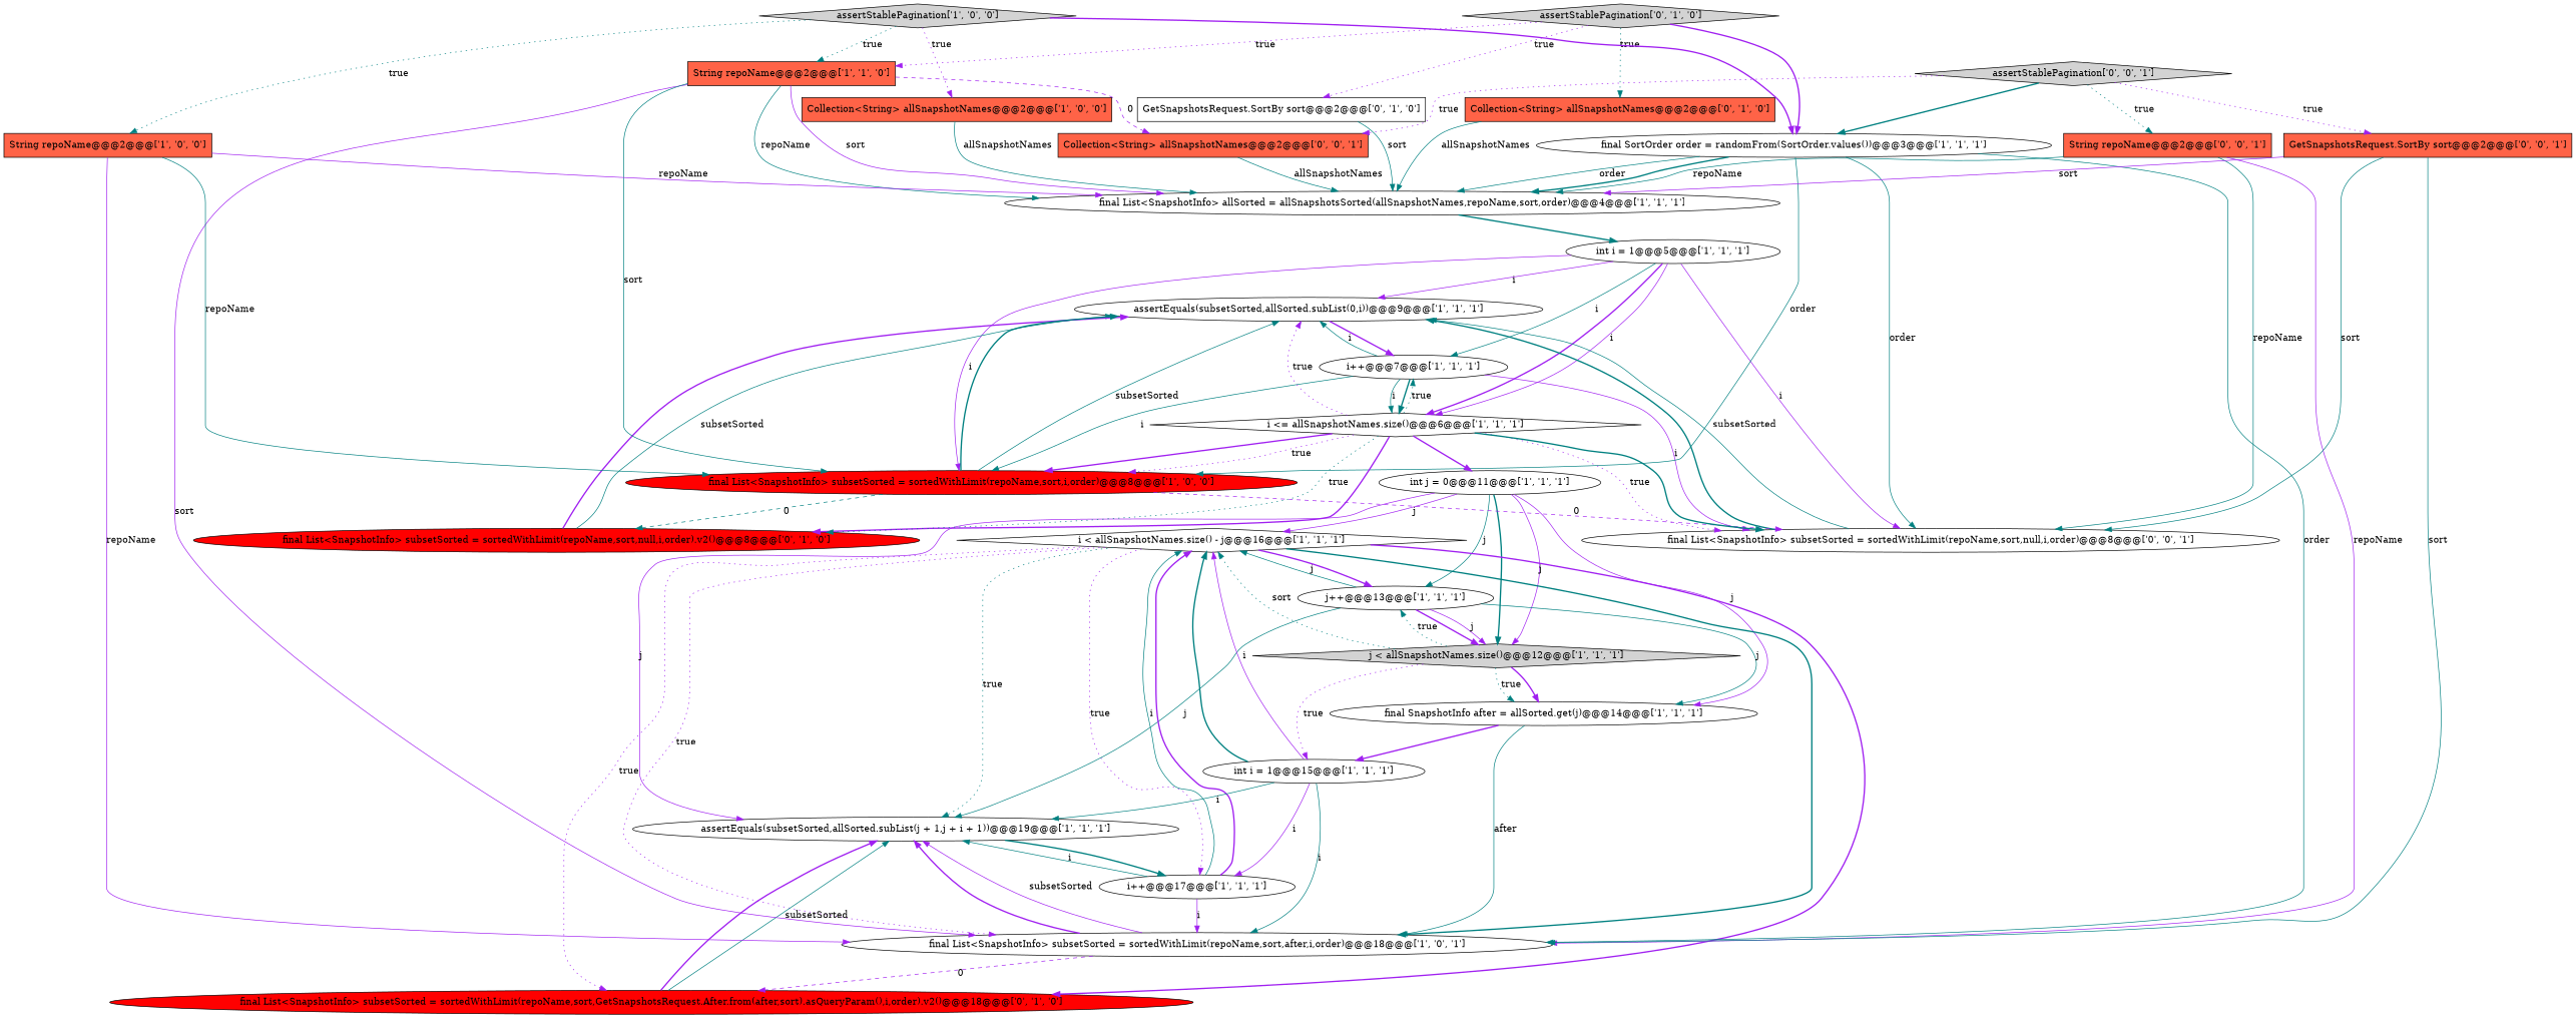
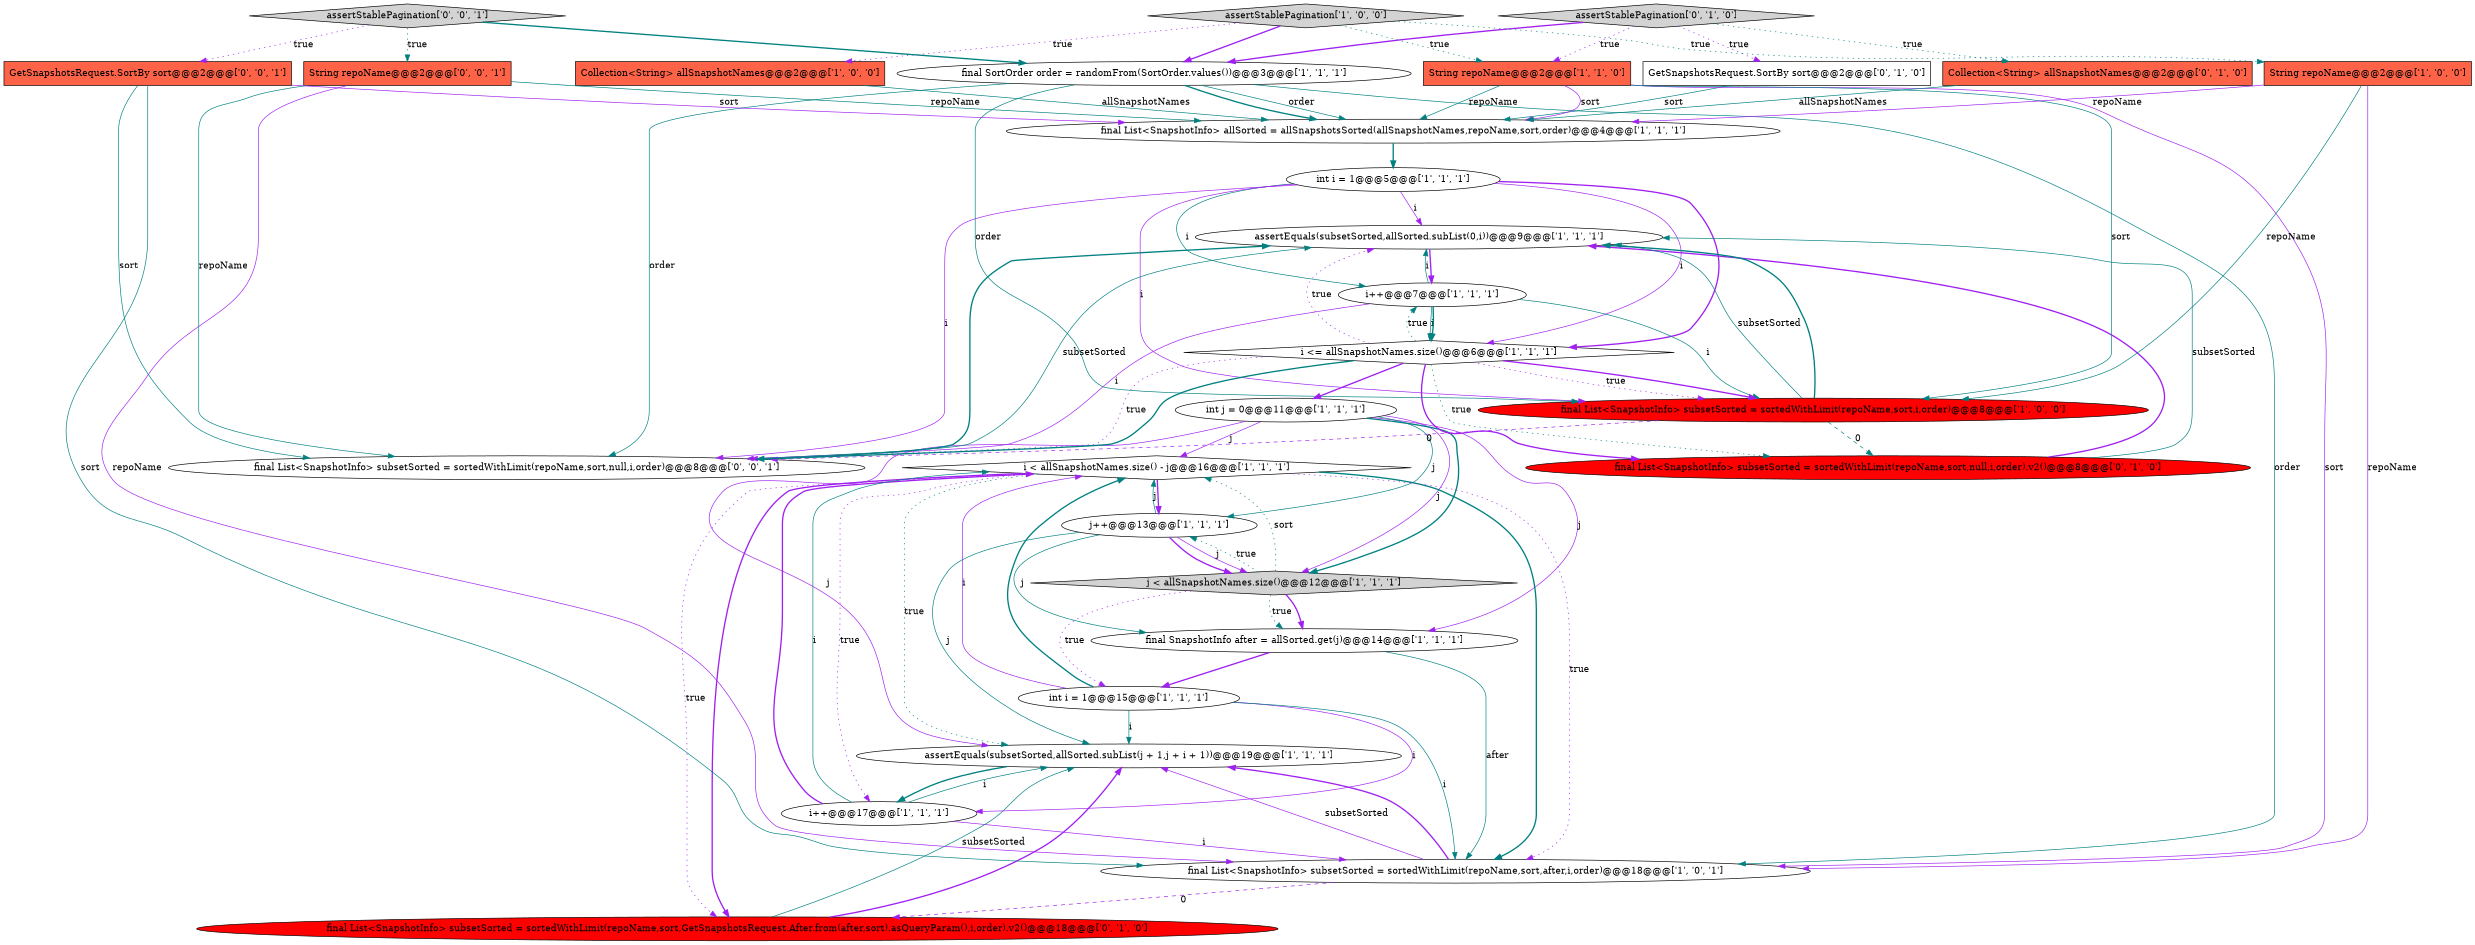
  digraph {
    node [fillcolor=white shape=ellipse style=filled]
    edge [color=teal style=solid]
    n1 [fillcolor=tomato label="Collection<String> allSnapshotNames@@@2@@@['1', '0', '0']" shape=box]
    n2 [label="final List<SnapshotInfo> allSorted = allSnapshotsSorted(allSnapshotNames,repoName,sort,order)@@@4@@@['1', '1', '1']"]
    n3 [label="int i = 1@@@5@@@['1', '1', '1']"]
-   n4 [fillcolor=tomato label="Collection<String> allSnapshotNames@@@2@@@['0', '0', '1']" shape=box]
    n5 [fillcolor=red label="final List<SnapshotInfo> subsetSorted = sortedWithLimit(repoName,sort,null,i,order).v2()@@@8@@@['0', '1', '0']"]
    n6 [label="assertEquals(subsetSorted,allSorted.subList(0,i))@@@9@@@['1', '1', '1']"]
    n7 [label="i++@@@7@@@['1', '1', '1']"]
    n8 [label="int j = 0@@@11@@@['1', '1', '1']"]
    n9 [label="i < allSnapshotNames.size() - j@@@16@@@['1', '1', '1']" shape=diamond]
    n10 [fillcolor=lightgray label="j < allSnapshotNames.size()@@@12@@@['1', '1', '1']" shape=diamond]
    n11 [label="assertEquals(subsetSorted,allSorted.subList(j + 1,j + i + 1))@@@19@@@['1', '1', '1']"]
    n12 [label="final SnapshotInfo after = allSorted.get(j)@@@14@@@['1', '1', '1']"]
    n13 [label="j++@@@13@@@['1', '1', '1']"]
    n14 [label="i++@@@17@@@['1', '1', '1']"]
    n15 [fillcolor=red label="final List<SnapshotInfo> subsetSorted = sortedWithLimit(repoName,sort,GetSnapshotsRequest.After.from(after,sort).asQueryParam(),i,order).v2()@@@18@@@['0', '1', '0']"]
    n16 [label="final List<SnapshotInfo> subsetSorted = sortedWithLimit(repoName,sort,after,i,order)@@@18@@@['1', '0', '1']"]
    n17 [label="int i = 1@@@15@@@['1', '1', '1']"]
    n18 [label="GetSnapshotsRequest.SortBy sort@@@2@@@['0', '1', '0']" shape=box]
    n19 [fillcolor=tomato label="String repoName@@@2@@@['0', '0', '1']" shape=box]
    n20 [label="final List<SnapshotInfo> subsetSorted = sortedWithLimit(repoName,sort,null,i,order)@@@8@@@['0', '0', '1']"]
    n21 [fillcolor=lightgray label="assertStablePagination['0', '1', '0']" shape=diamond]
    n22 [label="final SortOrder order = randomFrom(SortOrder.values())@@@3@@@['1', '1', '1']"]
    n23 [fillcolor=tomato label="String repoName@@@2@@@['1', '1', '0']" shape=box]
    n24 [fillcolor=tomato label="Collection<String> allSnapshotNames@@@2@@@['0', '1', '0']" shape=box]
    n25 [fillcolor=red label="final List<SnapshotInfo> subsetSorted = sortedWithLimit(repoName,sort,i,order)@@@8@@@['1', '0', '0']"]
    n26 [label="i <= allSnapshotNames.size()@@@6@@@['1', '1', '1']" shape=diamond]
    n27 [fillcolor=lightgray label="assertStablePagination['1', '0', '0']" shape=diamond]
    n28 [fillcolor=tomato label="String repoName@@@2@@@['1', '0', '0']" shape=box]
    n29 [fillcolor=lightgray label="assertStablePagination['0', '0', '1']" shape=diamond]
    n30 [fillcolor=tomato label="GetSnapshotsRequest.SortBy sort@@@2@@@['0', '0', '1']" shape=box]
    n1 -> n2 [label=allSnapshotNames]
    n2 -> n3 [style=bold]
    n3 -> n6 [color=purple label=i]
    n3 -> n7 [label=i]
    n3 -> n20 [color=purple label=i]
    n3 -> n25 [color=purple label=i]
    n3 -> n26 [color=purple style=bold]
    n3 -> n26 [color=purple label=i]
-   n4 -> n2 [label=allSnapshotNames]
    n5 -> n6 [label=subsetSorted]
    n5 -> n6 [color=purple style=bold]
    n6 -> n7 [color=purple style=bold]
    n7 -> n6 [label=i]
    n7 -> n20 [color=purple label=i]
    n7 -> n25 [label=i]
    n7 -> n26 [label=i]
    n7 -> n26 [style=bold]
    n8 -> n9 [color=purple label=j]
    n8 -> n10 [color=purple label=j]
    n8 -> n10 [style=bold]
    n8 -> n11 [color=purple label=j]
    n8 -> n12 [color=purple label=j]
    n8 -> n13 [label=j]
    n9 -> n11 [label=true style=dotted]
    n9 -> n13 [color=purple style=bold]
    n9 -> n14 [color=purple label=true style=dotted]
    n9 -> n15 [color=purple label=true style=dotted]
    n9 -> n15 [color=purple style=bold]
    n9 -> n16 [style=bold]
    n9 -> n16 [color=purple label=true style=dotted]
    n10 -> n9 [label=sort style=dotted]
    n10 -> n12 [color=purple style=bold]
    n10 -> n12 [label=true style=dotted]
    n10 -> n13 [label=true style=dotted]
    n10 -> n17 [color=purple label=true style=dotted]
    n11 -> n14 [style=bold]
    n12 -> n16 [label=after]
    n12 -> n17 [color=purple style=bold]
    n13 -> n9 [label=j]
    n13 -> n10 [color=purple label=j]
    n13 -> n10 [color=purple style=bold]
    n13 -> n11 [label=j]
    n13 -> n12 [label=j]
    n14 -> n9 [color=purple style=bold]
    n14 -> n9 [label=i]
    n14 -> n11 [label=i]
    n14 -> n16 [color=purple label=i]
    n15 -> n11 [label=subsetSorted]
    n15 -> n11 [color=purple style=bold]
    n16 -> n11 [color=purple label=subsetSorted]
    n16 -> n11 [color=purple style=bold]
    n16 -> n15 [color=purple label=0 style=dashed]
    n17 -> n9 [style=bold]
    n17 -> n9 [color=purple label=i]
    n17 -> n11 [label=i]
    n17 -> n14 [color=purple label=i]
    n17 -> n16 [label=i]
    n18 -> n2 [label=sort]
    n19 -> n2 [label=repoName]
    n19 -> n16 [color=purple label=repoName]
    n19 -> n20 [label=repoName]
    n20 -> n6 [style=bold]
    n20 -> n6 [label=subsetSorted]
    n21 -> n18 [color=purple label=true style=dotted]
    n21 -> n22 [color=purple style=bold]
    n21 -> n23 [color=purple label=true style=dotted]
    n21 -> n24 [label=true style=dotted]
    n22 -> n2 [label=order]
    n22 -> n2 [style=bold]
    n22 -> n16 [label=order]
    n22 -> n20 [label=order]
    n22 -> n25 [label=order]
    n23 -> n2 [color=purple label=sort]
    n23 -> n2 [label=repoName]
-   n23 -> n4 [color=purple label=0 style=dashed]
    n23 -> n16 [color=purple label=sort]
    n23 -> n25 [label=sort]
    n24 -> n2 [label=allSnapshotNames]
    n25 -> n5 [label=0 style=dashed]
    n25 -> n6 [style=bold]
    n25 -> n6 [label=subsetSorted]
    n25 -> n20 [color=purple label=0 style=dashed]
    n26 -> n5 [color=purple style=bold]
    n26 -> n5 [label=true style=dotted]
    n26 -> n6 [color=purple label=true style=dotted]
    n26 -> n7 [label=true style=dotted]
    n26 -> n8 [color=purple style=bold]
    n26 -> n20 [color=purple label=true style=dotted]
    n26 -> n20 [style=bold]
    n26 -> n25 [color=purple label=true style=dotted]
    n26 -> n25 [color=purple style=bold]
    n27 -> n1 [color=purple label=true style=dotted]
    n27 -> n22 [color=purple style=bold]
    n27 -> n23 [label=true style=dotted]
    n27 -> n28 [label=true style=dotted]
    n28 -> n2 [color=purple label=repoName]
    n28 -> n16 [color=purple label=repoName]
    n28 -> n25 [label=repoName]
-   n29 -> n4 [color=purple label=true style=dotted]
    n29 -> n19 [label=true style=dotted]
    n29 -> n22 [style=bold]
    n29 -> n30 [color=purple label=true style=dotted]
    n30 -> n2 [color=purple label=sort]
    n30 -> n16 [label=sort]
    n30 -> n20 [label=sort]
  }
